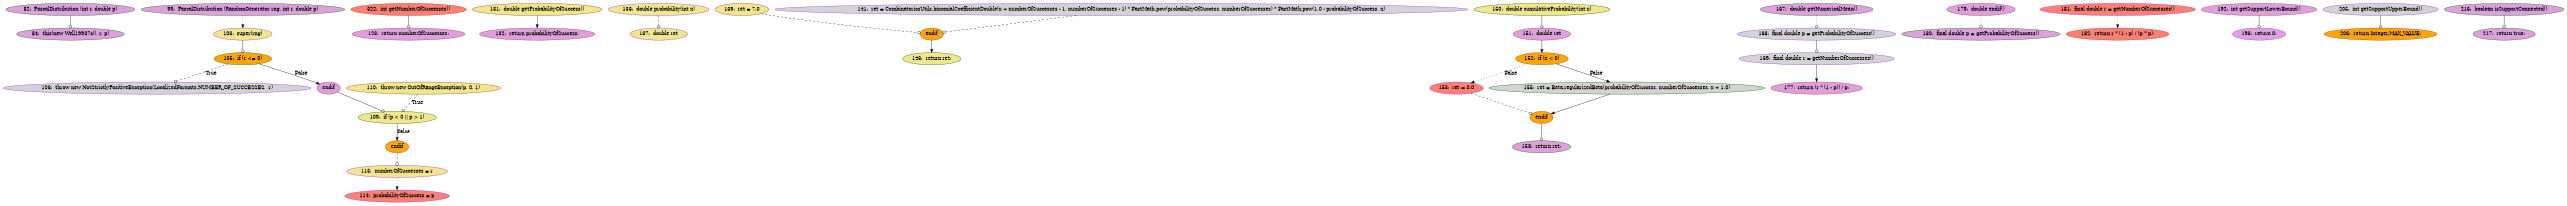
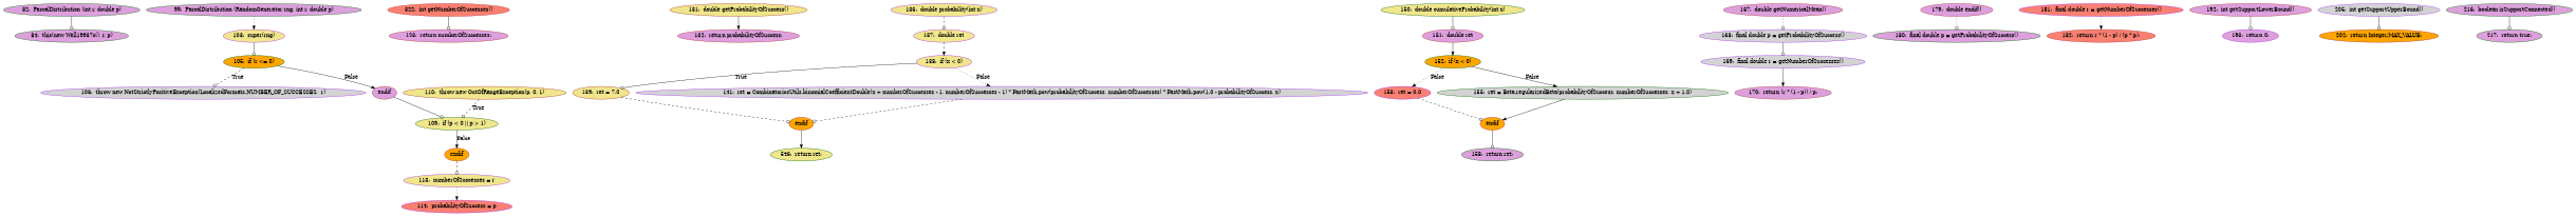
  digraph {
    node [color=brown fillcolor=plum style=filled]
    edge [arrowhead=odot style=solid]
    n1 [color=darkgreen label="82:  PascalDistribution (int r, double p)"]
    n2 [color=darkgreen label="84:  this(new Well19937c(), r, p)"]
    n3 [color=darkgreen label="99:  PascalDistribution (RandomGenerator rng, int r, double p)"]
    n4 [color=purple fillcolor=khaki label="103:  super(rng)"]
    n5 [color=darkgreen fillcolor=orange label="105:  if (r <= 0)"]
    n6 [color=purple fillcolor=lightgrey label="106:  throw new NotStrictlyPositiveException(LocalizedFormats.NUMBER_OF_SUCCESSES,  r)"]
    n7 [label=endif]
    n8 [color=darkgreen fillcolor=khaki label="109:  if (p < 0 || p > 1)"]
    n9 [fillcolor=orange label=endif]
    n10 [fillcolor=khaki label="110:  throw new OutOfRangeException(p, 0, 1)"]
    n11 [color=purple fillcolor=khaki label="113:  numberOfSuccesses = r"]
    n12 [color=purple fillcolor=salmon label="114:  probabilityOfSuccess = p"]
    n13 [fillcolor=salmon label="322:  int getNumberOfSuccesses()"]
    n14 [label="123:  return numberOfSuccesses;"]
    n15 [fillcolor=khaki label="131:  double getProbabilityOfSuccess()"]
    n16 [label="132:  return probabilityOfSuccess;"]
    n17 [color=purple fillcolor=khaki label="136:  double probability(int x)"]
    n18 [color=purple fillcolor=khaki label="137:  double ret"]
+   n19 [color=purple fillcolor=khaki label="138:  if (x < 0)"]
    n20 [fillcolor=khaki label="139:  ret = 7.0"]
    n21 [color=purple fillcolor=lightgrey label="141:  ret = CombinatoricsUtils.binomialCoefficientDouble(x + numberOfSuccesses - 1, numberOfSuccesses - 1) * FastMath.pow(probabilityOfSuccess, numberOfSuccesses) * FastMath.pow(1.0 - probabilityOfSuccess, x)"]
    n22 [fillcolor=orange label=endif]
-   n23 [color=darkgreen fillcolor=khaki label="146:  return ret;"]
+   n23 [color=darkgreen fillcolor=khaki label="546:  return ret;"]
    n24 [color=darkgreen fillcolor=khaki label="150:  double cumulativeProbability(int x)"]
    n25 [label="151:  double ret"]
-   n26 [fillcolor=orange label="152:  if (x < 0)"]
+   n26 [color=darkgreen fillcolor=orange label="152:  if (x < 0)"]
    n27 [color=purple fillcolor=salmon label="153:  ret = 0.0"]
    n28 [color=darkgreen fillcolor=lightgrey label="155:  ret = Beta.regularizedBeta(probabilityOfSuccess, numberOfSuccesses, x + 1.0)"]
    n29 [fillcolor=orange label=endif]
    n30 [color=darkgreen label="158:  return ret;"]
-   n31 [color=darkgreen label="167:  double getNumericalMean()"]
+   n31 [label="167:  double getNumericalMean()"]
    n32 [color=purple fillcolor=lightgrey label="168:  final double p = getProbabilityOfSuccess()"]
    n33 [color=purple fillcolor=lightgrey label="169:  final double r = getNumberOfSuccesses()"]
-   n34 [label="177:  return (r * (1 - p)) / p;"]
+   n34 [label="170:  return (r * (1 - p)) / p;"]
    n35 [label="179:  double endif()"]
    n36 [color=darkgreen label="180:  final double p = getProbabilityOfSuccess()"]
    n37 [color=purple fillcolor=salmon label="181:  final double r = getNumberOfSuccesses()"]
    n38 [fillcolor=salmon label="182:  return r * (1 - p) / (p * p);"]
    n39 [label="192:  int getSupportLowerBound()"]
    n40 [color=purple label="193:  return 0;"]
    n41 [color=purple fillcolor=lightgrey label="205:  int getSupportUpperBound()"]
-   n42 [fillcolor=orange label="206:  return Integer.MAX_VALUE;"]
+   n42 [fillcolor=orange label="202:  return Integer.MAX_VALUE;"]
    n43 [color=darkgreen label="216:  boolean isSupportConnected()"]
    n44 [color=darkgreen label="217:  return true;"]
    n1 -> n2
    n3 -> n4 [arrowhead=normal style=dotted]
    n4 -> n5
    n5 -> n6 [label=True style=dashed]
    n5 -> n7 [arrowhead=normal label=False]
    n7 -> n8
    n8 -> n9 [arrowhead=normal label=False]
    n9 -> n11 [style=dashed]
    n10 -> n8 [label=True style=dashed]
    n11 -> n12 [arrowhead=normal style=dotted]
    n13 -> n14
    n15 -> n16 [arrowhead=normal]
    n17 -> n18 [style=dashed]
+   n18 -> n19 [arrowhead=normal style=dashed]
+   n19 -> n20 [label=True]
+   n19 -> n21 [arrowhead=normal label=False style=dotted]
    n20 -> n22 [style=dashed]
    n21 -> n22 [style=dashed]
    n22 -> n23 [arrowhead=normal]
    n24 -> n25
    n25 -> n26 [arrowhead=normal]
    n26 -> n27 [arrowhead=normal label=False style=dotted]
    n26 -> n28 [arrowhead=normal label=False]
    n27 -> n29 [style=dashed]
    n28 -> n29 [arrowhead=normal]
    n29 -> n30
    n31 -> n32 [style=dotted]
    n32 -> n33
    n33 -> n34 [arrowhead=normal]
    n35 -> n36 [style=dotted]
    n37 -> n38 [arrowhead=normal style=dotted]
    n39 -> n40
    n41 -> n42
    n43 -> n44
  }
